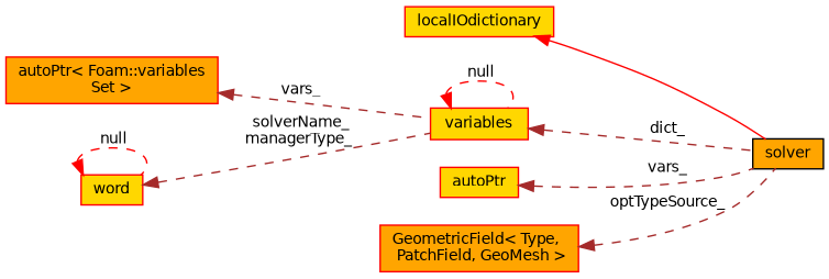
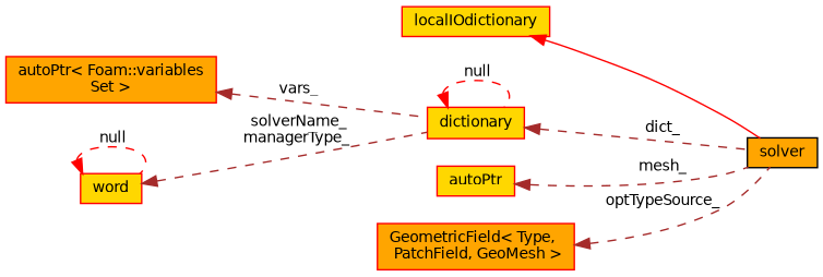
  digraph {
    rankdir=LR
    node [color=red fillcolor=gold fontname=Helvetica fontsize=10 shape=record style=filled]
    edge [color=brown dir=back fontname=Helvetica fontsize=10 labelfontname=Helvetica labelfontsize=10 style=dashed]
    n1 [color=black fillcolor=orange fontcolor=black height=0.2 label=solver width=0.4]
    n2 [height=0.2 label=localIOdictionary width=0.4]
    n3 [fillcolor=orange height=0.2 label="autoPtr\< Foam::variables\lSet \>" width=0.4]
-   n4 [height=0.2 label=variables width=0.4]
+   n4 [height=0.2 label=dictionary width=0.4]
    n5 [height=0.2 label=autoPtr width=0.4]
    n6 [fillcolor=orange height=0.2 label="GeometricField\< Type,\l PatchField, GeoMesh \>" width=0.4]
    n7 [height=0.2 label=word width=0.4]
    n2 -> n1 [color=red style=solid]
    n3 -> n4 [label=" vars_"]
    n4 -> n1 [label=" dict_"]
    n4 -> n4 [color=red label=" null"]
-   n5 -> n1 [label=" vars_"]
+   n5 -> n1 [label=" mesh_"]
    n6 -> n1 [label=" optTypeSource_"]
    n7 -> n4 [label=" solverName_\nmanagerType_"]
    n7 -> n7 [color=red label=" null"]
  }
